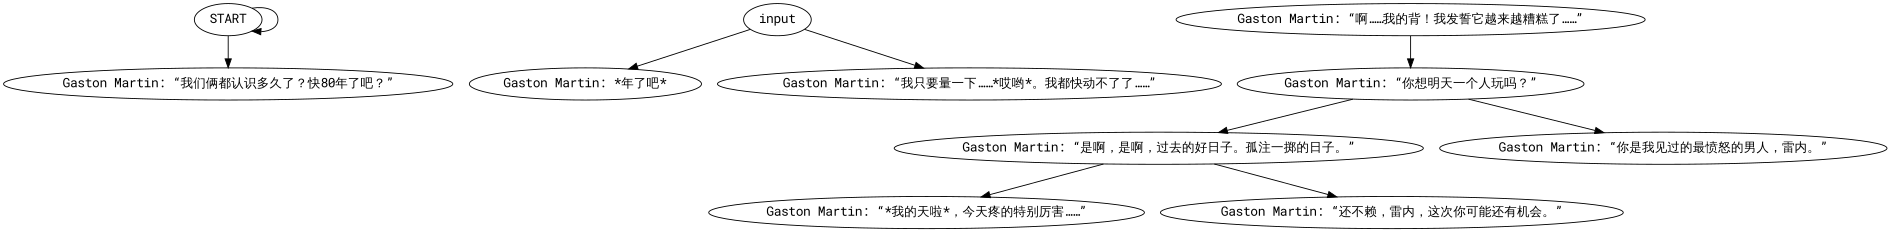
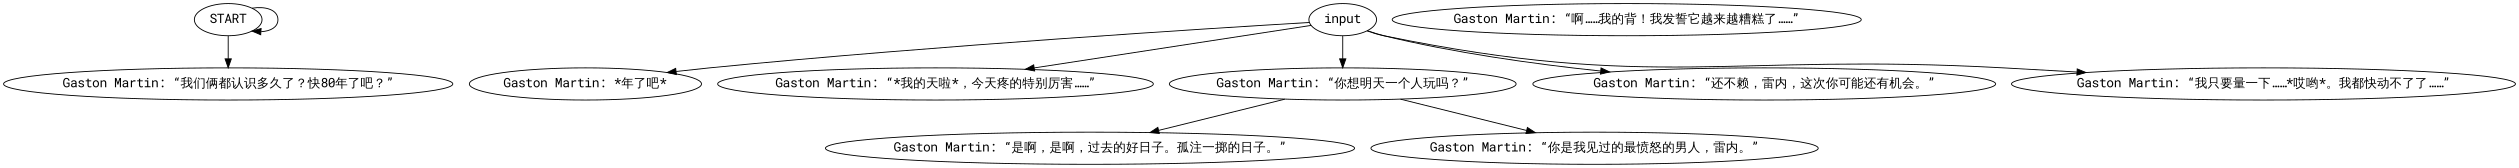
  digraph {
    fontname="Roboto Mono"
    node [fontname="Roboto Mono"]
    edge [fontname="Roboto Mono"]
    n1 [label=START]
    n2 [label="Gaston Martin: “我们俩都认识多久了？快80年了吧？”"]
    n3 [label=input]
    n4 [label="Gaston Martin: *年了吧*"]
    n5 [label="Gaston Martin: “*我的天啦*，今天疼的特别厉害……”"]
    n6 [label="Gaston Martin: “你想明天一个人玩吗？”"]
    n7 [label="Gaston Martin: “还不赖，雷内，这次你可能还有机会。”"]
    n8 [label="Gaston Martin: “我只要量一下……*哎哟*。我都快动不了了……”"]
    n9 [label="Gaston Martin: “是啊，是啊，过去的好日子。孤注一掷的日子。”"]
    n10 [label="Gaston Martin: “你是我见过的最愤怒的男人，雷内。”"]
    n11 [label="Gaston Martin: “啊……我的背！我发誓它越来越糟糕了……”"]
    n1 -> n1
    n1 -> n2
    n3 -> n4
-   n9 -> n5
-   n11 -> n6
-   n9 -> n7
+   n3 -> n5
+   n3 -> n6
+   n3 -> n7
    n3 -> n8
    n6 -> n9
    n6 -> n10
  }
